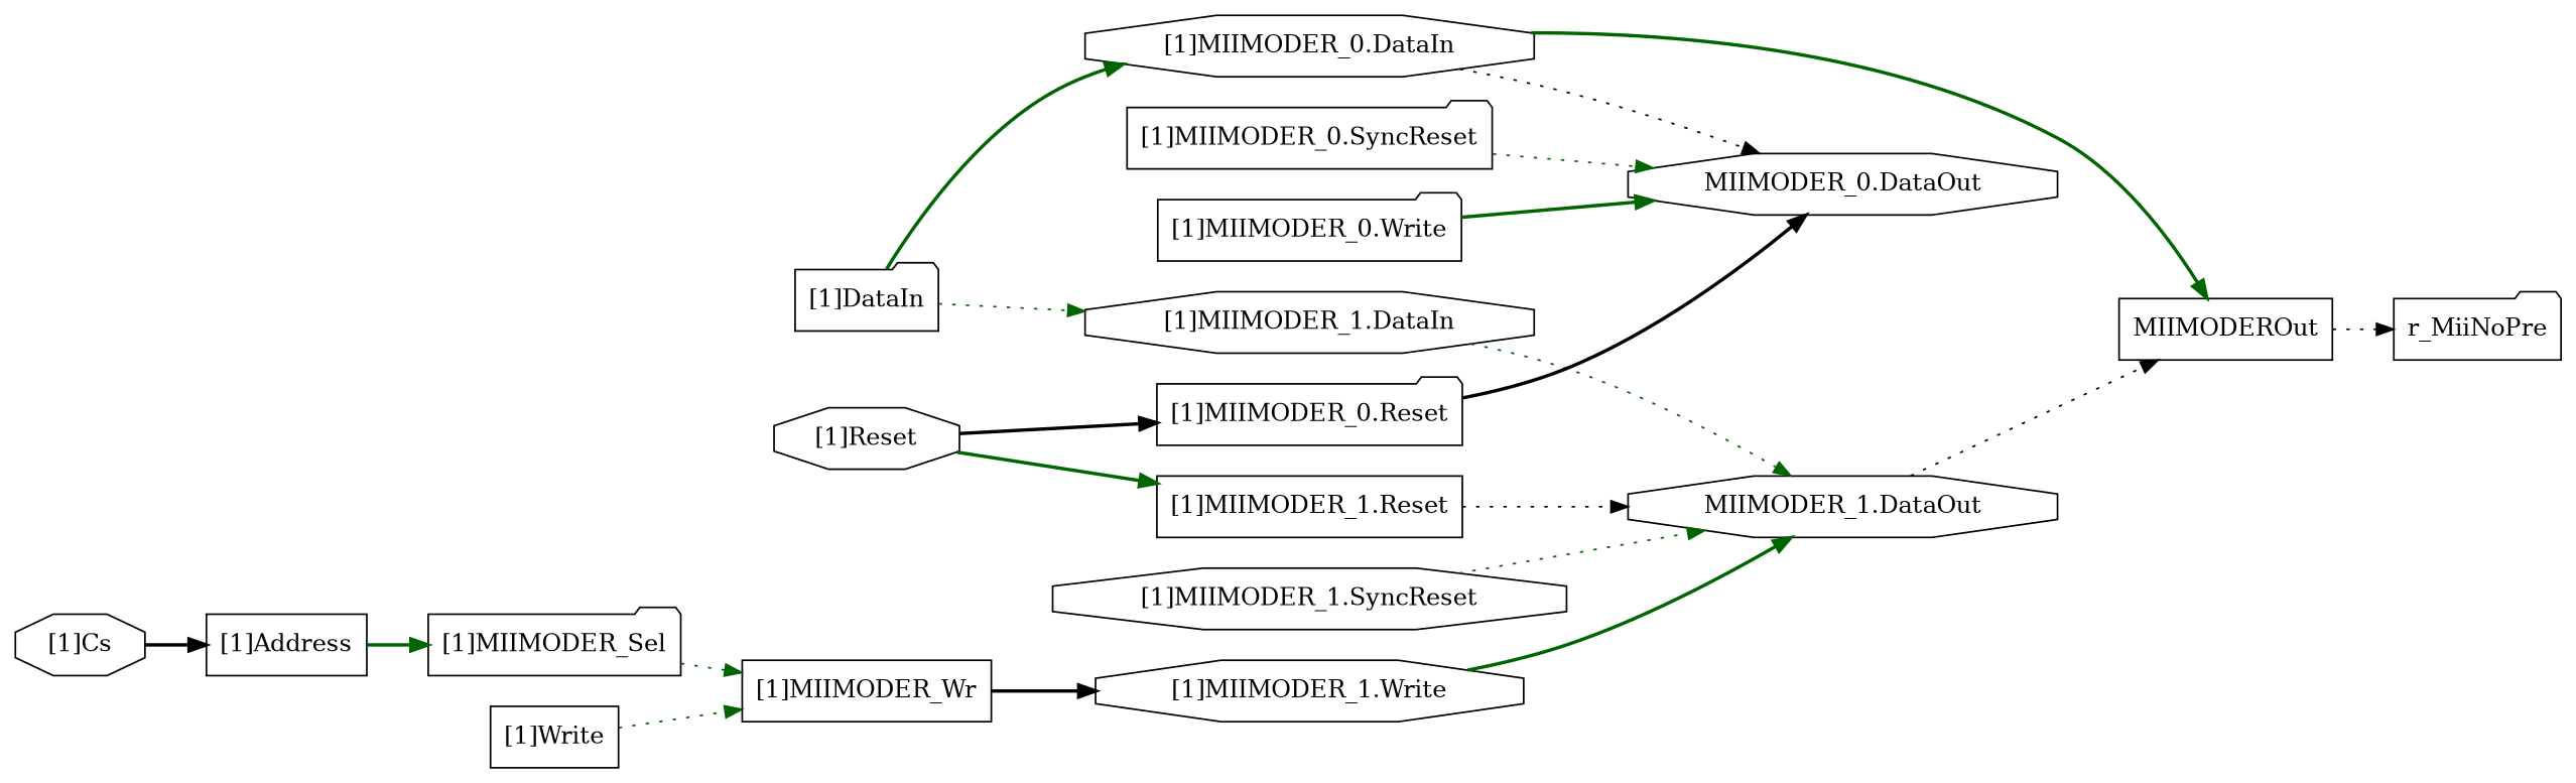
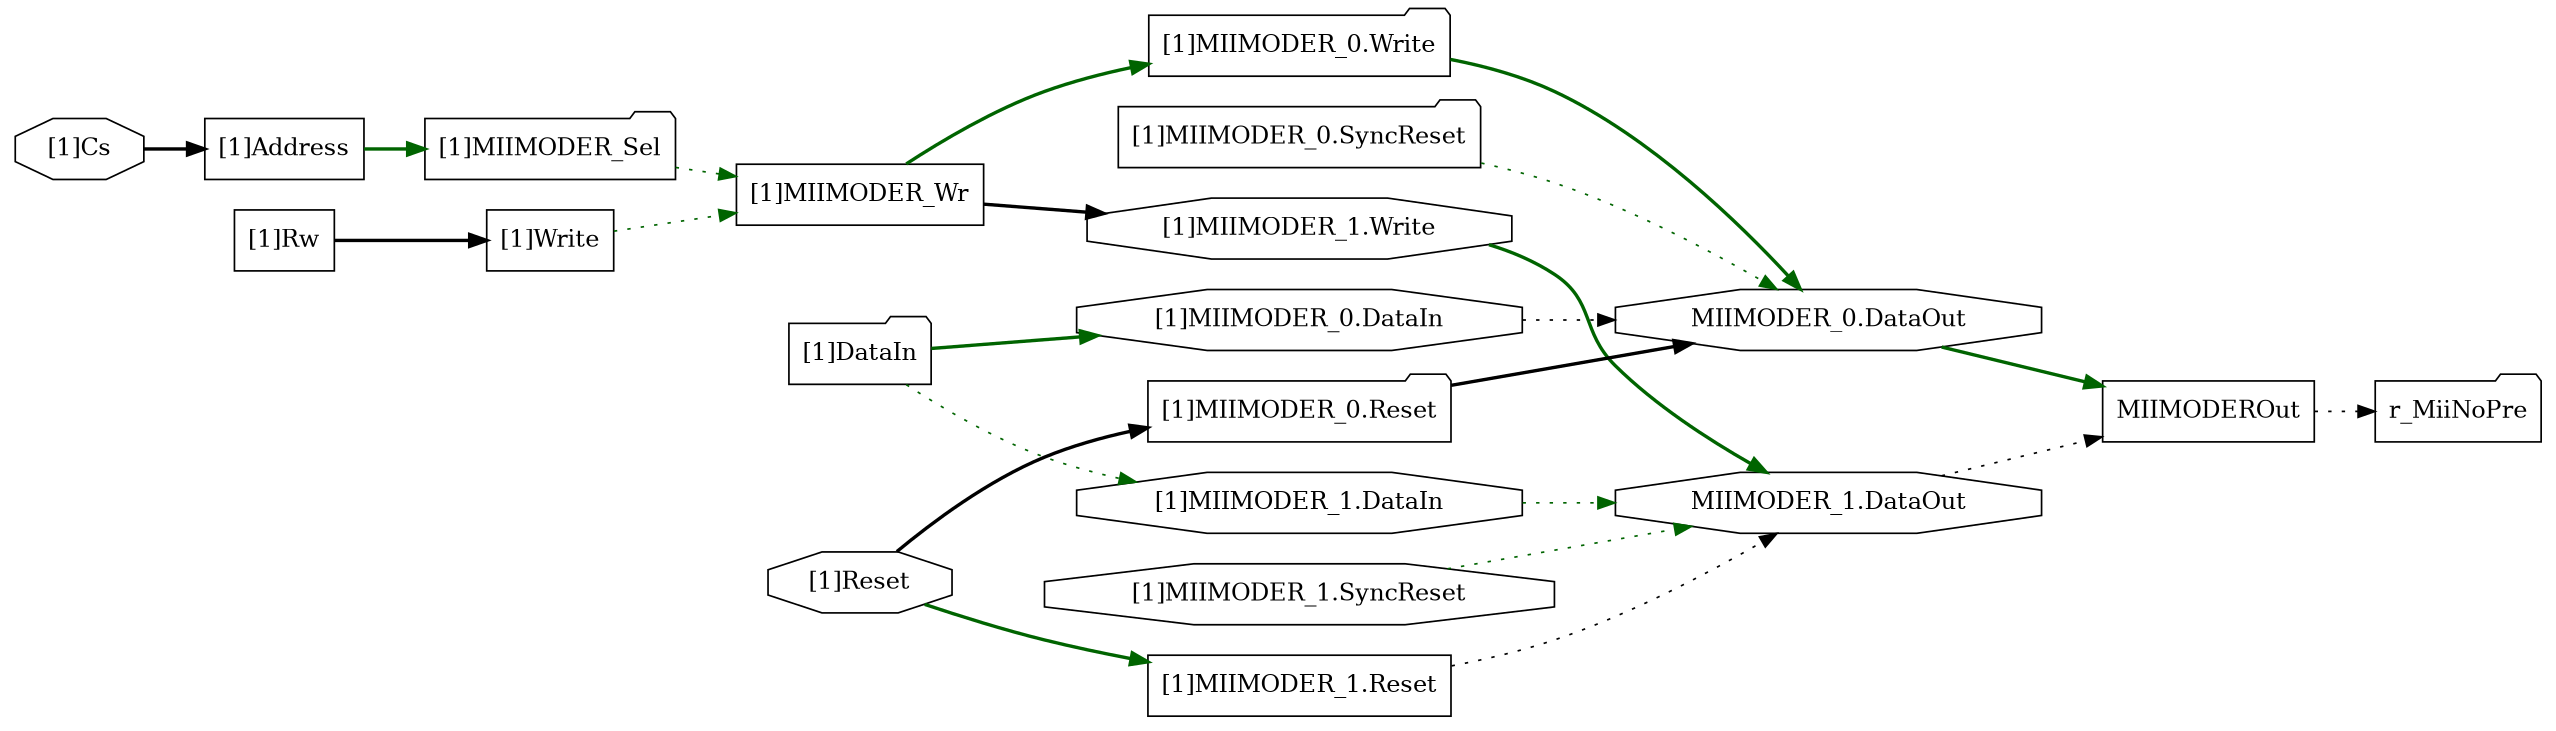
  strict digraph {
    rankdir=LR
    node [complexity=3 importance=0.0127990635496 rank=0.0031997658874 shape=octagon]
    edge [color=darkgreen style=bold]
    "[1]MIIMODER_0.DataIn" [complexity=4]
    "MIIMODER_0.DataOut" [complexity=2 importance=0.0115216474959 rank=0.00576082374796]
    MIIMODEROut [complexity=2 importance=0.00746978104687 rank=0.00373489052343 shape=box]
    r_MiiNoPre [complexity=0 importance=0.0021528590563 rank=0.0 shape=folder]
    "[1]MIIMODER_0.Write" [importance=0.013274445203 rank=0.00442481506766 shape=folder]
    "[1]DataIn" [complexity=4 importance=0.0140657428191 rank=0.00351643570477 shape=folder]
    "[1]MIIMODER_1.DataIn" [complexity=4]
    "MIIMODER_1.DataOut" [complexity=2 importance=0.0115216474959 rank=0.00576082374796]
    "[1]MIIMODER_1.Reset" [importance=0.0358376548074 rank=0.0119458849358 shape=box]
    "[1]MIIMODER_Wr" [importance=0.0152191862041 rank=0.00507306206804 shape=box]
    "[1]MIIMODER_1.Write" [importance=0.013274445203 rank=0.00442481506766]
    "[1]MIIMODER_Sel" [complexity=9 importance=0.031718248975 rank=0.00352424988611 shape=folder]
    "[1]MIIMODER_0.Reset" [importance=0.0358376548074 rank=0.0119458849358 shape=folder]
    "[1]Cs" [complexity=12 importance=0.0336052012135 rank=0.00280043343446]
    "[1]Address" [complexity=11 importance=0.0329849282445 rank=0.0029986298404 shape=box]
    "[1]Write" [complexity=9 importance=0.032338521944 rank=0.00359316910489 shape=box]
    "[1]MIIMODER_1.SyncReset" [importance=0.0243099742613 rank=0.00810332475378]
    "[1]MIIMODER_0.SyncReset" [importance=0.0243099742613 rank=0.00810332475378 shape=folder]
+   "[1]Rw" [complexity=12 importance=0.0336052012135 rank=0.00280043343446 shape=box]
    "[1]Reset" [importance=0.0371043340769 rank=0.012368111359]
    "[1]MIIMODER_0.DataIn" -> "MIIMODER_0.DataOut" [color=black style=dotted]
-   "[1]MIIMODER_0.DataIn" -> MIIMODEROut
+   "MIIMODER_0.DataOut" -> MIIMODEROut
    MIIMODEROut -> r_MiiNoPre [color=black style=dotted]
    "[1]MIIMODER_0.Write" -> "MIIMODER_0.DataOut"
    "[1]DataIn" -> "[1]MIIMODER_0.DataIn"
    "[1]DataIn" -> "[1]MIIMODER_1.DataIn" [style=dotted]
    "[1]MIIMODER_1.DataIn" -> "MIIMODER_1.DataOut" [style=dotted]
    "MIIMODER_1.DataOut" -> MIIMODEROut [color=black style=dotted]
    "[1]MIIMODER_1.Reset" -> "MIIMODER_1.DataOut" [color=black style=dotted]
+   "[1]MIIMODER_Wr" -> "[1]MIIMODER_0.Write"
    "[1]MIIMODER_Wr" -> "[1]MIIMODER_1.Write" [color=black]
    "[1]MIIMODER_1.Write" -> "MIIMODER_1.DataOut"
    "[1]MIIMODER_Sel" -> "[1]MIIMODER_Wr" [style=dotted]
    "[1]MIIMODER_0.Reset" -> "MIIMODER_0.DataOut" [color=black]
    "[1]Cs" -> "[1]Address" [color=black]
    "[1]Address" -> "[1]MIIMODER_Sel"
    "[1]Write" -> "[1]MIIMODER_Wr" [style=dotted]
    "[1]MIIMODER_1.SyncReset" -> "MIIMODER_1.DataOut" [style=dotted]
    "[1]MIIMODER_0.SyncReset" -> "MIIMODER_0.DataOut" [style=dotted]
+   "[1]Rw" -> "[1]Write" [color=black]
    "[1]Reset" -> "[1]MIIMODER_1.Reset"
    "[1]Reset" -> "[1]MIIMODER_0.Reset" [color=black]
  }
